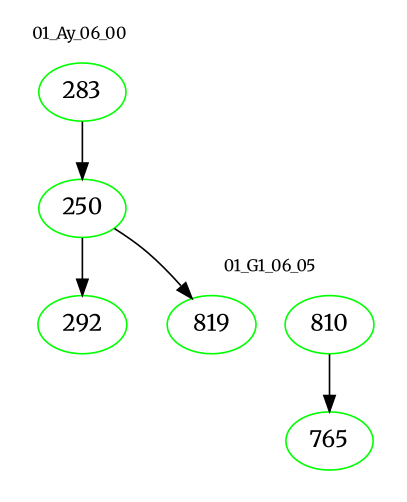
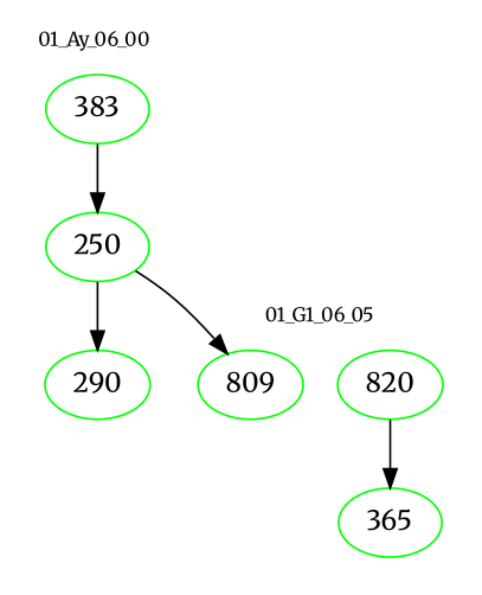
  digraph {
    fontname=Merriweather
    node [color=green fontname=Merriweather]
    edge [color=black fontname=Merriweather]
-   n1 [label=283]
+   n1 [label=383]
    n2 [label=250]
-   n3 [label=292]
-   n4 [label=810]
-   n5 [label=765]
-   n6 [label=819]
+   n3 [label=290]
+   n4 [label=820]
+   n5 [label=365]
+   n6 [label=809]
    subgraph cluster_1 {
      color=white
      fontsize=10
      label="01_Ay_06_00"
      n1
      n2
      n3
    }
    subgraph cluster_2 {
      color=white
      fontsize=10
      label="01_G1_06_05"
      n4
      n5
      n6
    }
    n1 -> n2
    n2 -> n3
    n2 -> n6
    n4 -> n5
  }
